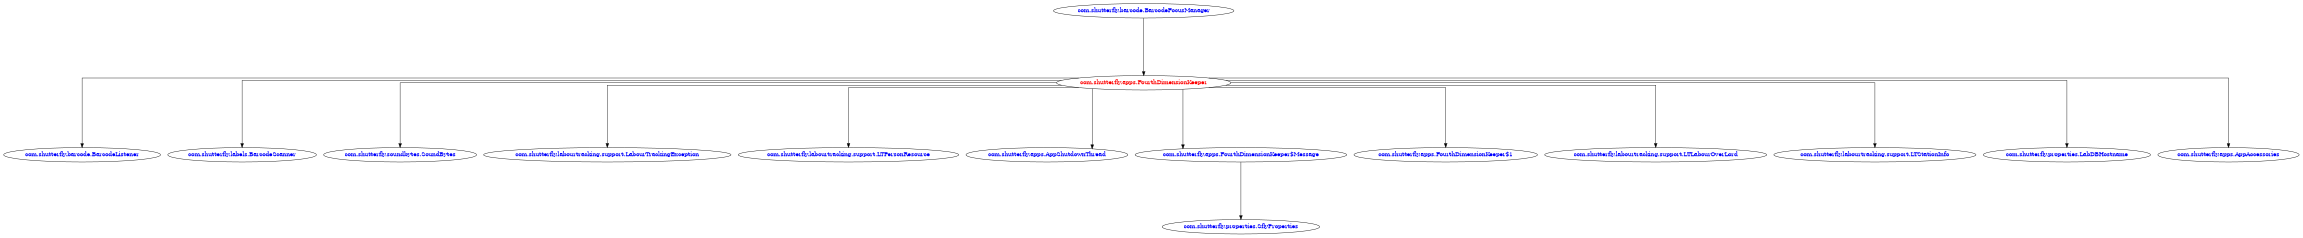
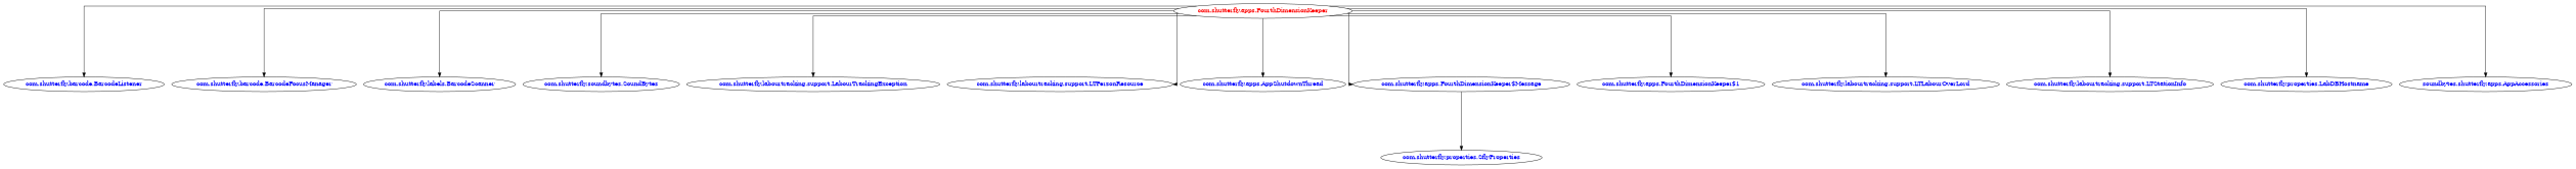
  digraph {
    concentrate=true
    rankdir=TB
    ranksep=2.0
    splines=ortho
    node [fontcolor=blue]
    "com.shutterfly.apps.FourthDimensionKeeper" [fontcolor=red]
    "com.shutterfly.barcode.BarcodeListener"
    "com.shutterfly.barcode.BarcodeFocusManager"
    "com.shutterfly.labels.BarcodeScanner"
    "com.shutterfly.soundbytes.SoundBytes"
    "com.shutterfly.labourtracking.support.LabourTrackingException"
    "com.shutterfly.labourtracking.support.LTPersonResource"
    "com.shutterfly.apps.AppShutdownThread"
    "com.shutterfly.apps.FourthDimensionKeeper$Message"
    "com.shutterfly.apps.FourthDimensionKeeper$1"
    "com.shutterfly.labourtracking.support.LTLabourOverLord"
    "com.shutterfly.labourtracking.support.LTStationInfo"
    "com.shutterfly.properties.LabDBHostname"
-   "com.shutterfly.apps.AppAccessories"
+   "com.shutterfly.apps.AppAccessories" [label="soundbytes.shutterfly.apps.AppAccessories"]
    "com.shutterfly.properties.SflyProperties"
    "com.shutterfly.apps.FourthDimensionKeeper" -> "com.shutterfly.barcode.BarcodeListener"
-   "com.shutterfly.barcode.BarcodeFocusManager" -> "com.shutterfly.apps.FourthDimensionKeeper"
+   "com.shutterfly.apps.FourthDimensionKeeper" -> "com.shutterfly.barcode.BarcodeFocusManager"
    "com.shutterfly.apps.FourthDimensionKeeper" -> "com.shutterfly.labels.BarcodeScanner"
    "com.shutterfly.apps.FourthDimensionKeeper" -> "com.shutterfly.soundbytes.SoundBytes"
    "com.shutterfly.apps.FourthDimensionKeeper" -> "com.shutterfly.labourtracking.support.LabourTrackingException"
    "com.shutterfly.apps.FourthDimensionKeeper" -> "com.shutterfly.labourtracking.support.LTPersonResource"
    "com.shutterfly.apps.FourthDimensionKeeper" -> "com.shutterfly.apps.AppShutdownThread"
    "com.shutterfly.apps.FourthDimensionKeeper" -> "com.shutterfly.apps.FourthDimensionKeeper$Message"
    "com.shutterfly.apps.FourthDimensionKeeper" -> "com.shutterfly.apps.FourthDimensionKeeper$1"
    "com.shutterfly.apps.FourthDimensionKeeper" -> "com.shutterfly.labourtracking.support.LTLabourOverLord"
    "com.shutterfly.apps.FourthDimensionKeeper" -> "com.shutterfly.labourtracking.support.LTStationInfo"
    "com.shutterfly.apps.FourthDimensionKeeper" -> "com.shutterfly.properties.LabDBHostname"
    "com.shutterfly.apps.FourthDimensionKeeper" -> "com.shutterfly.apps.AppAccessories"
    "com.shutterfly.apps.FourthDimensionKeeper$Message" -> "com.shutterfly.properties.SflyProperties"
  }
